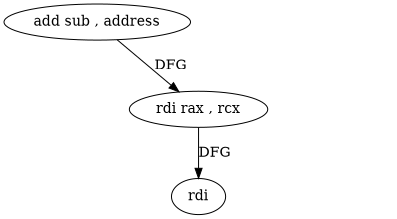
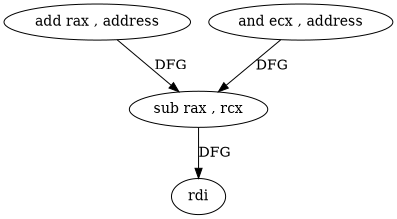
  digraph {
-   n1 [label="add sub , address"]
-   n2 [label="rdi rax , rcx"]
+   n1 [label="add rax , address"]
+   n2 [label="sub rax , rcx"]
    n3 [label=rdi]
+   n4 [label="and ecx , address"]
    n1 -> n2 [label=DFG]
    n2 -> n3 [label=DFG]
+   n4 -> n2 [label=DFG]
  }
